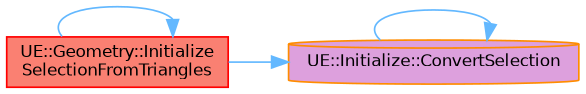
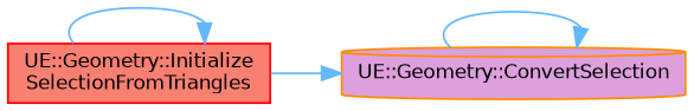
  digraph {
    rankdir=RL
    node [fontname=Helvetica fontsize=10 style=filled]
    edge [color=steelblue1 dir=back fontname=Helvetica fontsize=10 labelfontname=Helvetica labelfontsize=10 style=solid]
-   n1 [color=darkorange fillcolor=plum fontcolor=black height=0.2 label="UE::Initialize::ConvertSelection" shape=cylinder width=0.4]
+   n1 [color=darkorange fillcolor=plum fontcolor=black height=0.2 label="UE::Geometry::ConvertSelection" shape=cylinder width=0.4]
    n2 [color=red fillcolor=salmon height=0.2 label="UE::Geometry::Initialize\lSelectionFromTriangles" shape=box width=0.4]
    n1 -> n1
    n1 -> n2
    n2 -> n2
  }
